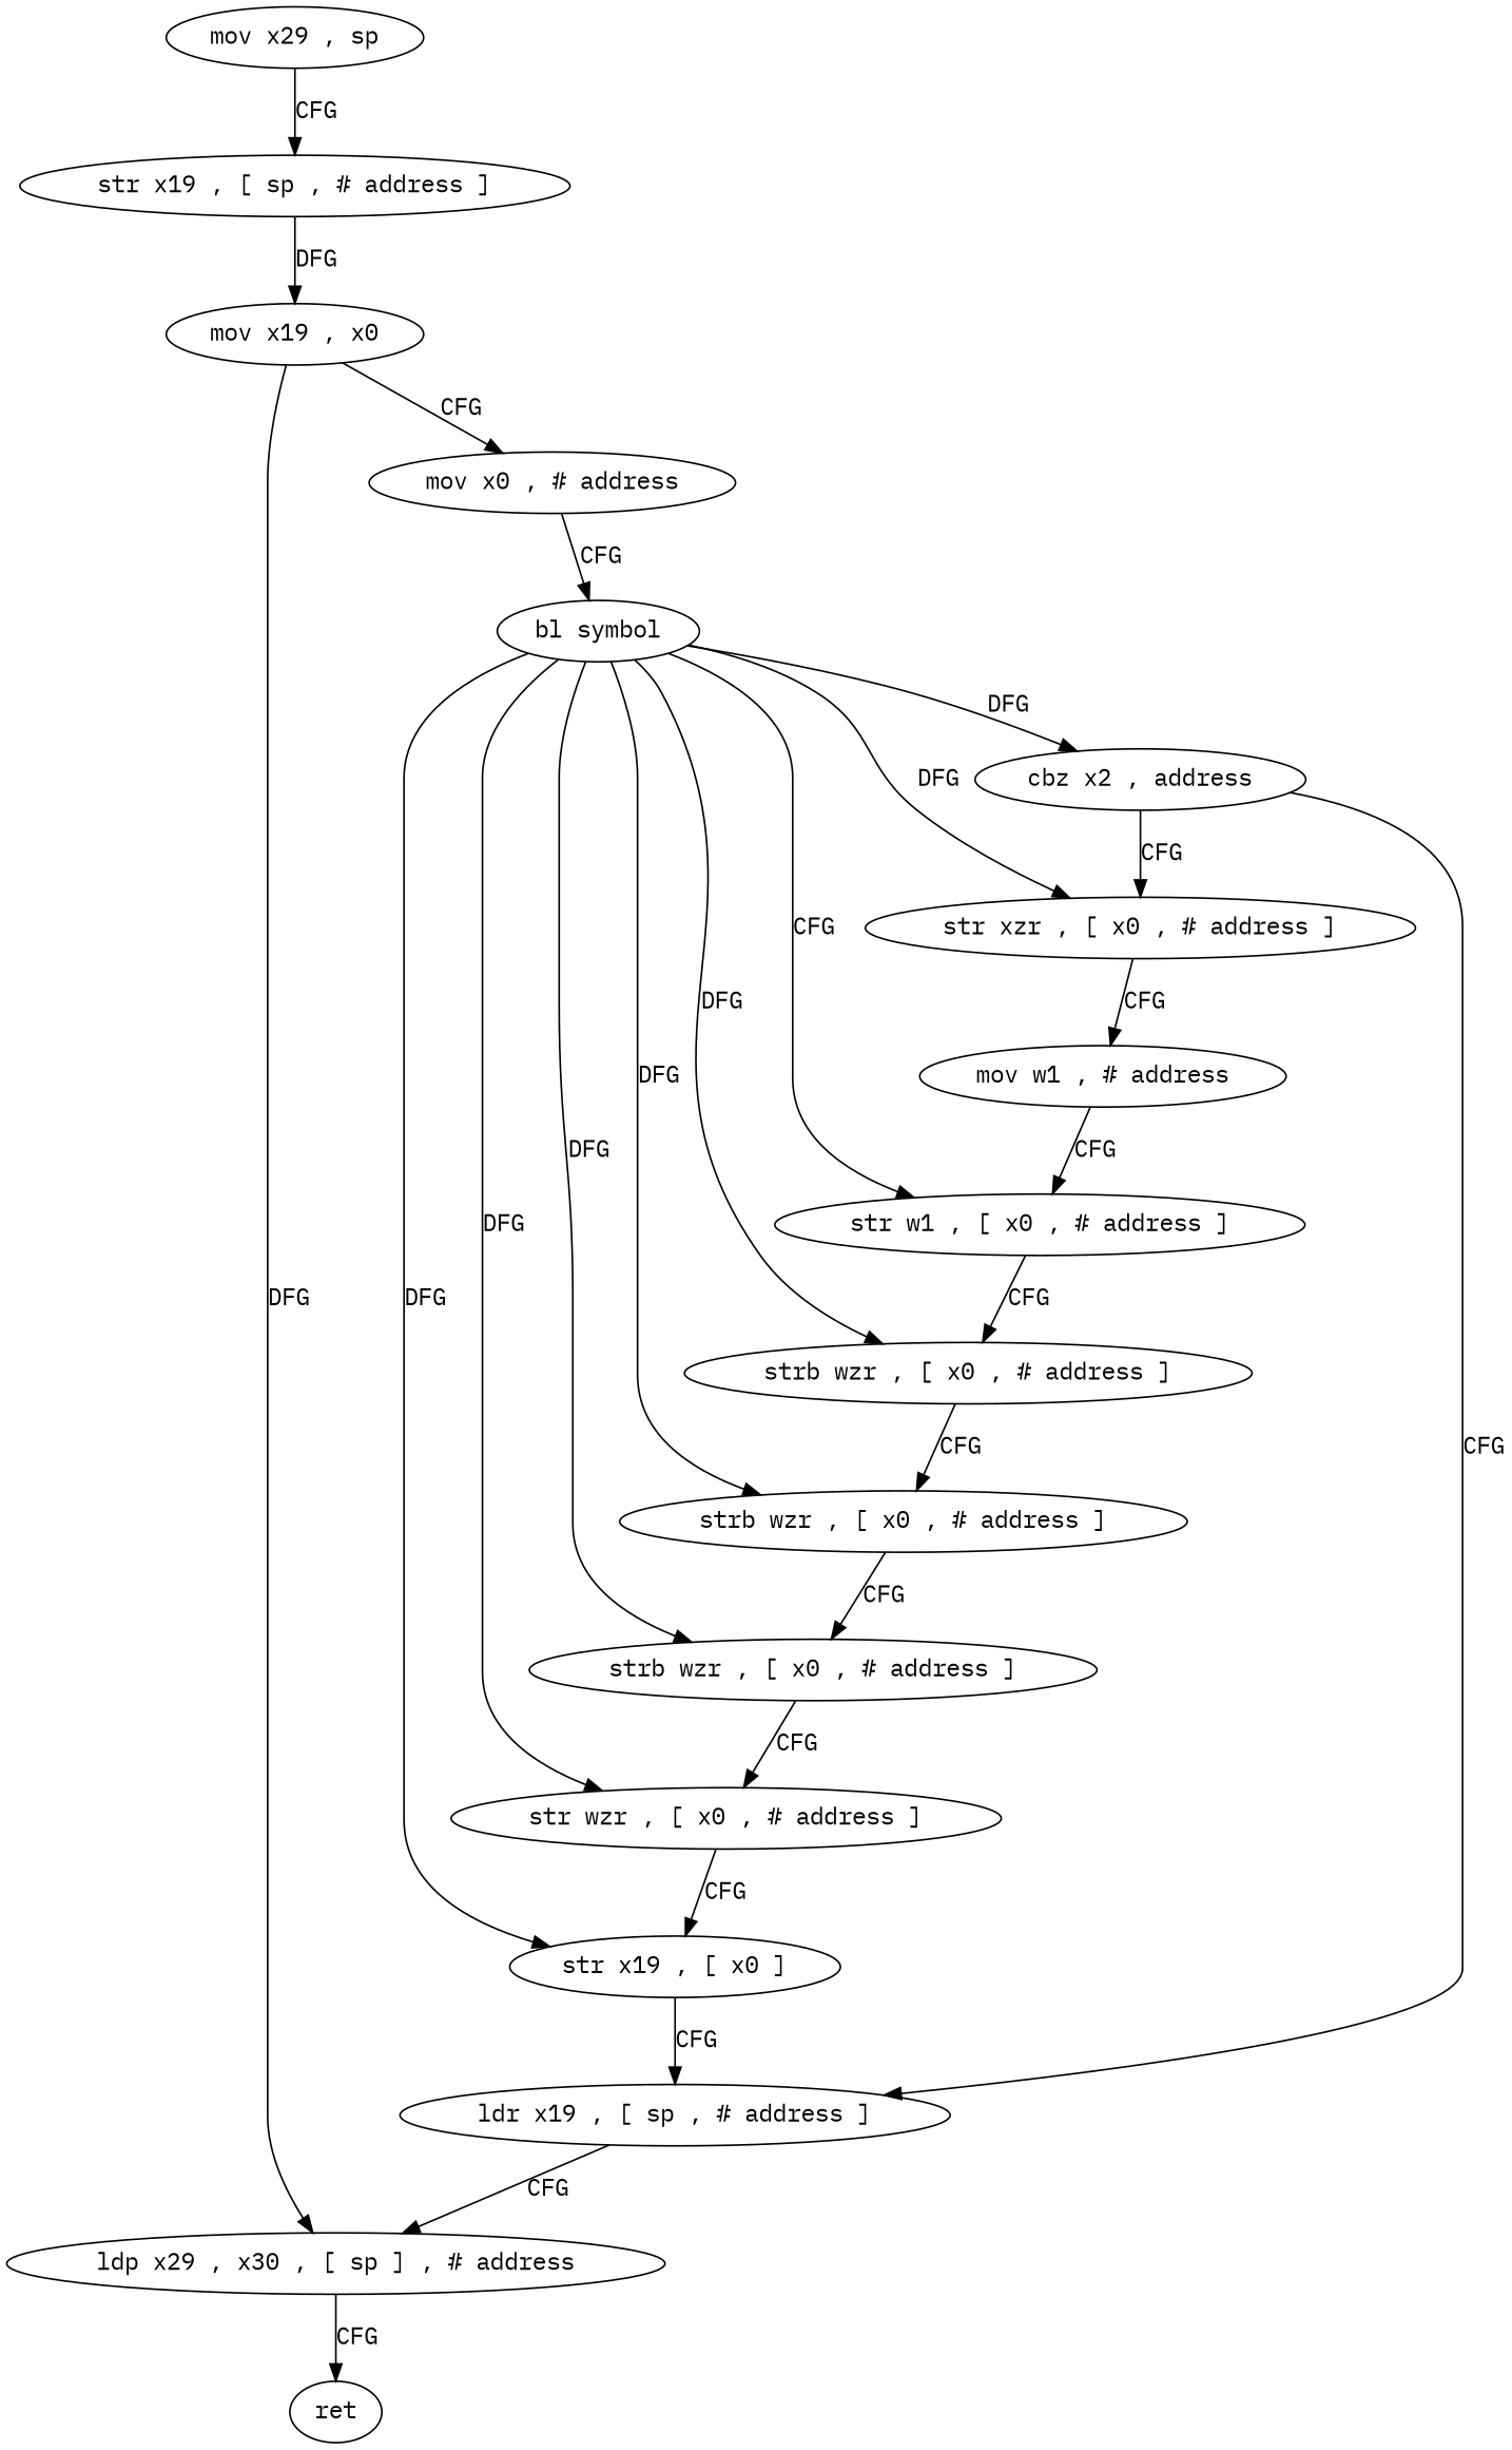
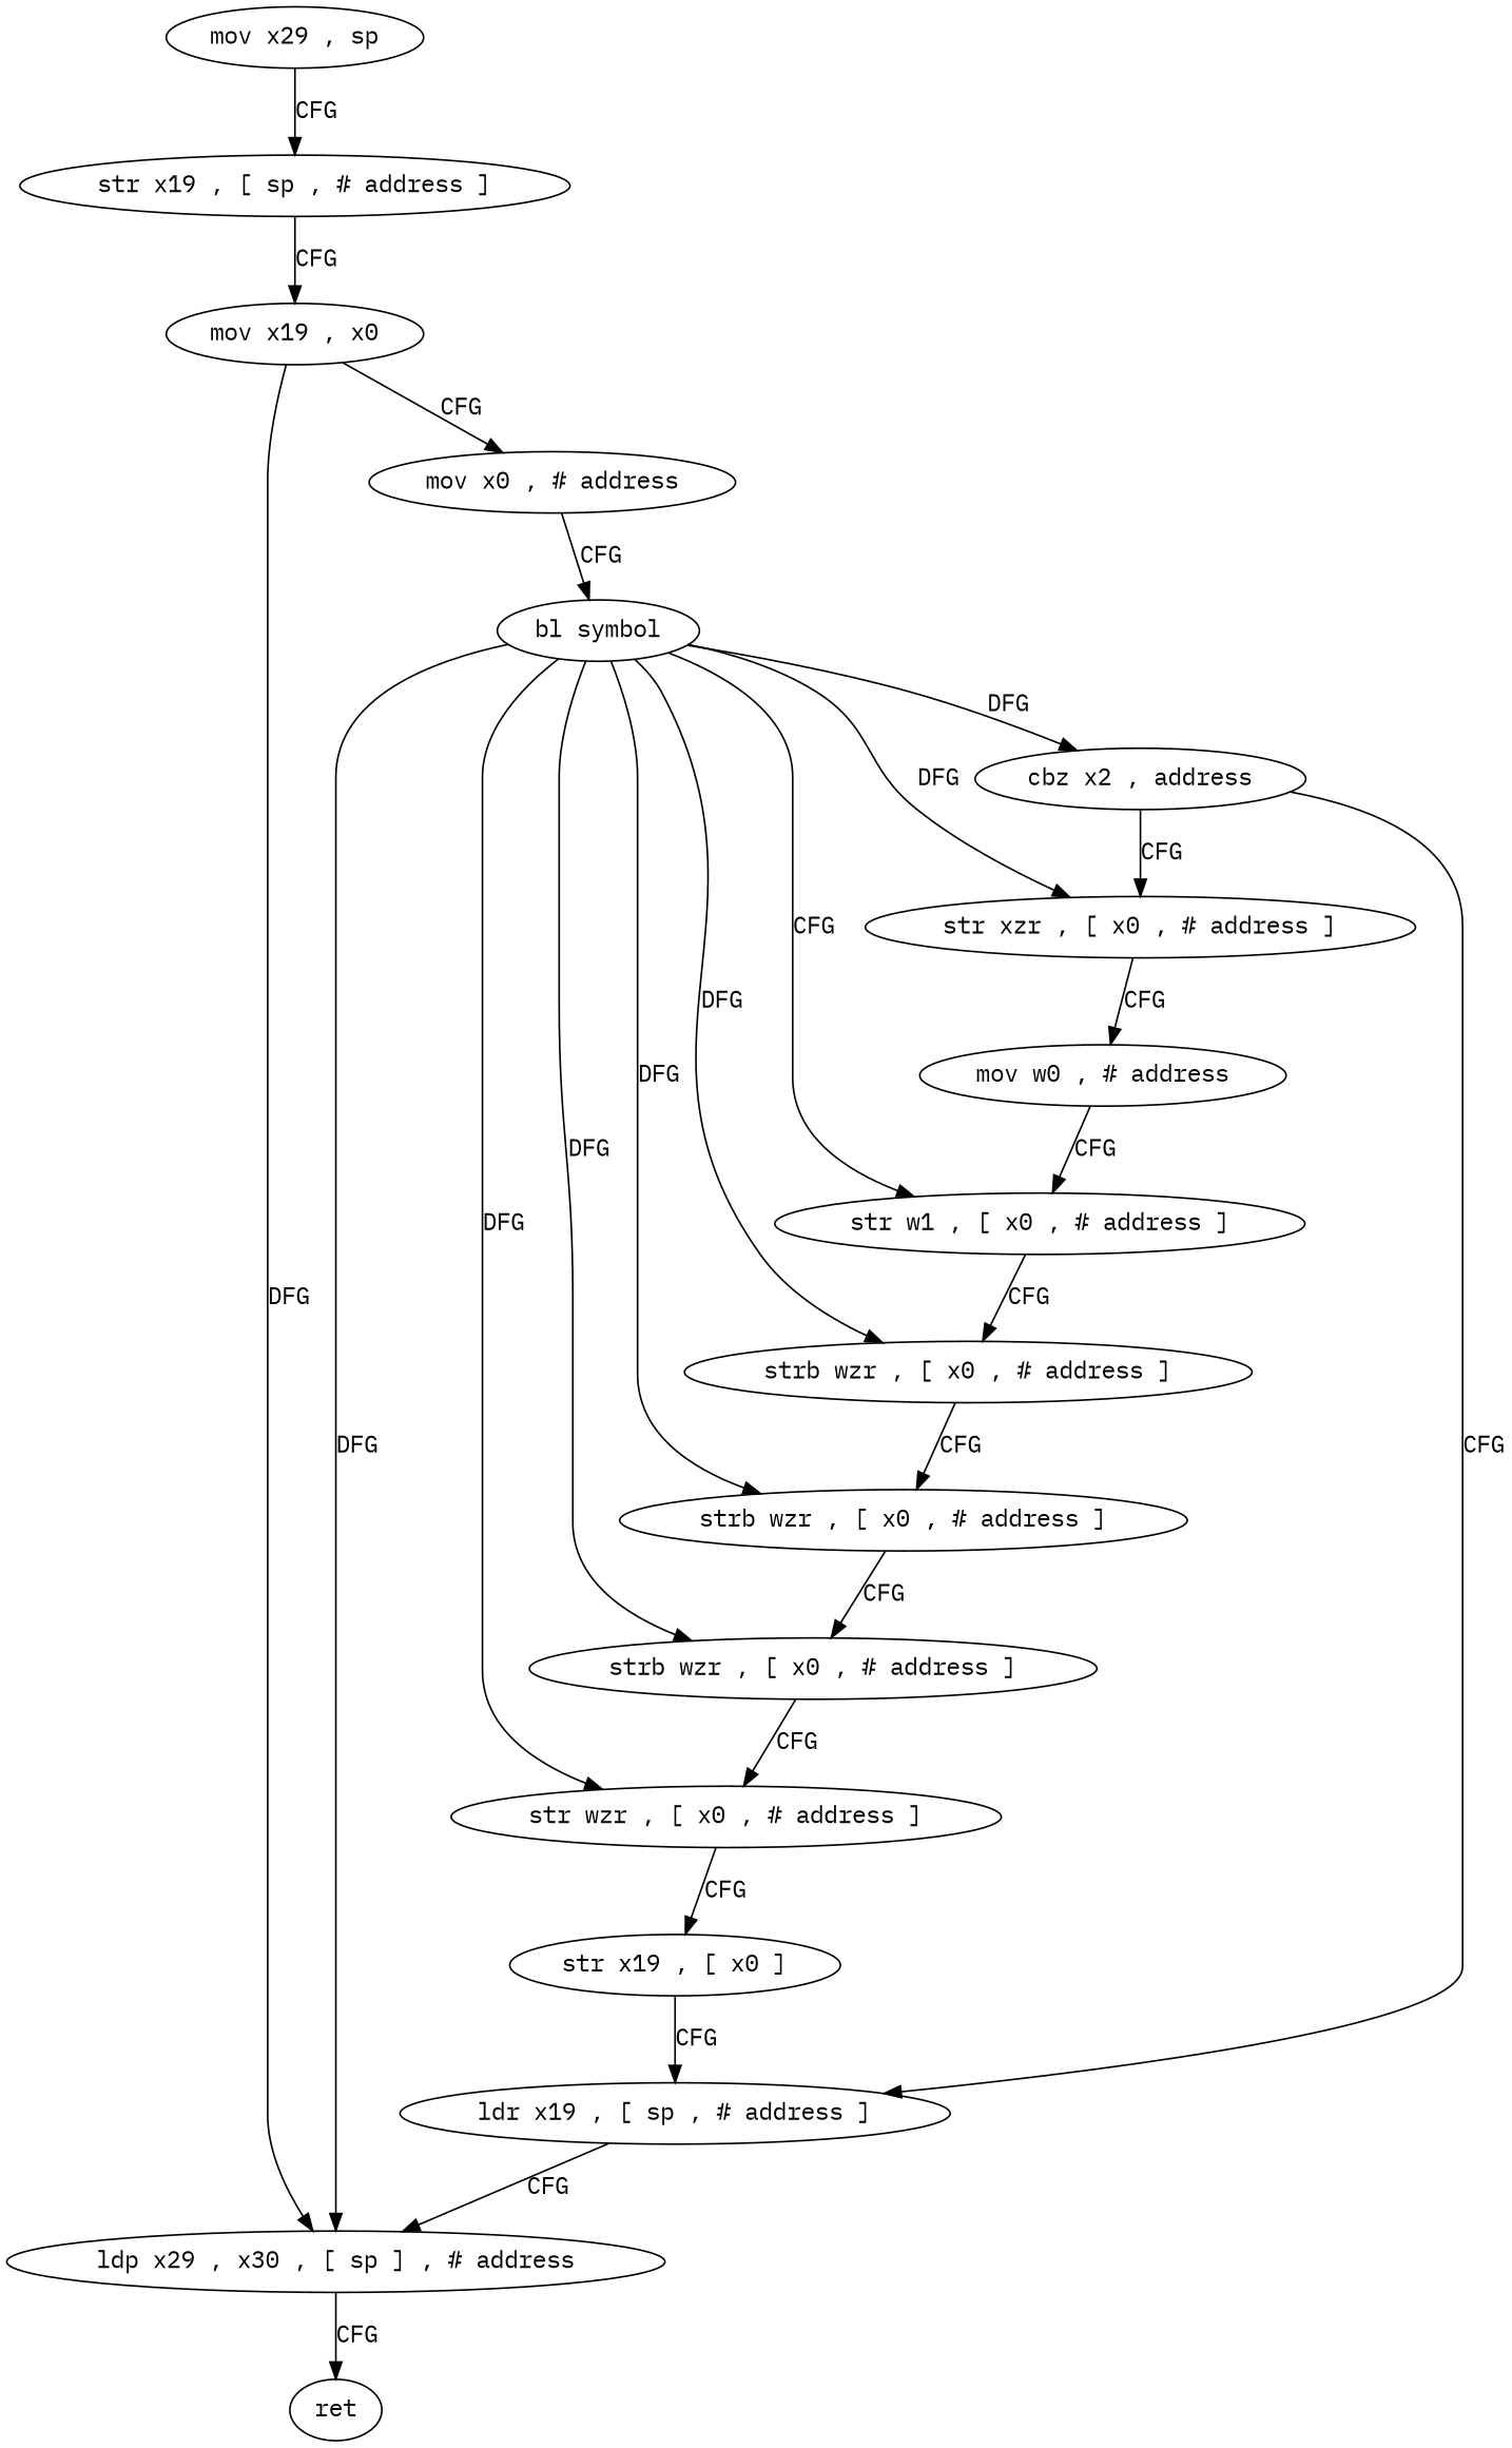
  digraph {
    fontname="IBM Plex Mono"
    node [fontname="IBM Plex Mono"]
    edge [fontname="IBM Plex Mono"]
    n1 [label="mov x29 , sp"]
    n2 [label="str x19 , [ sp , # address ]"]
    n3 [label="mov x19 , x0"]
    n4 [label="mov x0 , # address"]
    n5 [label="ldp x29 , x30 , [ sp ] , # address"]
    n6 [label="bl symbol"]
    n7 [label="str x19 , [ x0 ]"]
    n8 [label="ldr x19 , [ sp , # address ]"]
    n9 [label="cbz x2 , address"]
    n10 [label="str xzr , [ x0 , # address ]"]
    n11 [label="str w1 , [ x0 , # address ]"]
    n12 [label="strb wzr , [ x0 , # address ]"]
    n13 [label="strb wzr , [ x0 , # address ]"]
    n14 [label="strb wzr , [ x0 , # address ]"]
    n15 [label="str wzr , [ x0 , # address ]"]
-   n16 [label="mov w1 , # address"]
+   n16 [label="mov w0 , # address"]
    n17 [label=ret]
    n1 -> n2 [label=CFG]
-   n2 -> n3 [label=DFG]
+   n2 -> n3 [label=CFG]
    n3 -> n4 [label=CFG]
    n3 -> n5 [label=DFG]
    n4 -> n6 [label=CFG]
    n5 -> n17 [label=CFG]
-   n6 -> n7 [label=DFG]
+   n6 -> n5 [label=DFG]
    n6 -> n9 [label=DFG]
    n6 -> n10 [label=DFG]
    n6 -> n11 [label=CFG]
    n6 -> n12 [label=DFG]
    n6 -> n13 [label=DFG]
    n6 -> n14 [label=DFG]
    n6 -> n15 [label=DFG]
    n7 -> n8 [label=CFG]
    n8 -> n5 [label=CFG]
    n9 -> n8 [label=CFG]
    n9 -> n10 [label=CFG]
    n10 -> n16 [label=CFG]
    n11 -> n12 [label=CFG]
    n12 -> n13 [label=CFG]
    n13 -> n14 [label=CFG]
    n14 -> n15 [label=CFG]
    n15 -> n7 [label=CFG]
    n16 -> n11 [label=CFG]
  }
